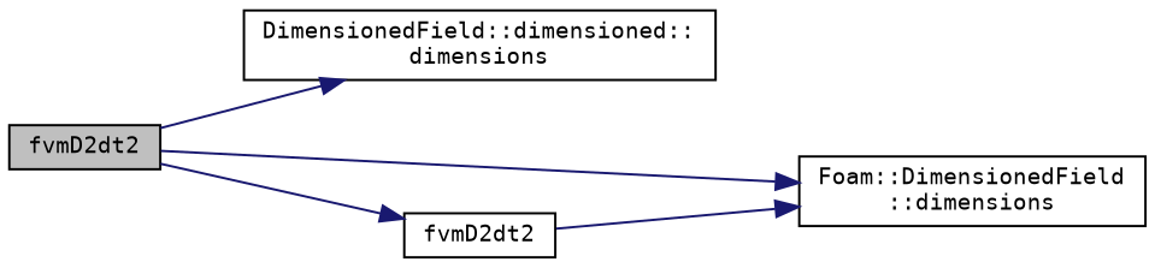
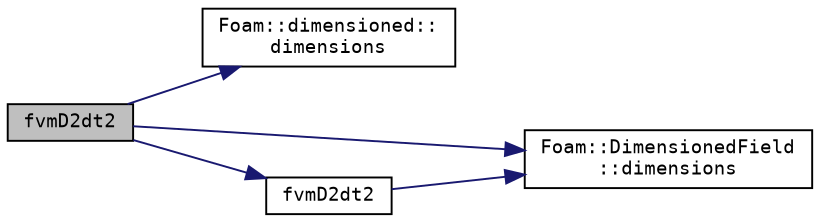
  digraph {
    rankdir=LR
    fontname="DejaVu Sans Mono"
    node [color=black fontname="DejaVu Sans Mono" fontsize=10 shape=record]
    edge [color=midnightblue fontname="DejaVu Sans Mono" fontsize=10 labelfontname=Helvetica labelfontsize=10 style=solid]
    n1 [fillcolor=grey75 fontcolor=black height=0.2 label=fvmD2dt2 style=filled width=0.4]
-   n2 [height=0.2 label="DimensionedField::dimensioned::\ldimensions" width=0.4]
+   n2 [height=0.2 label="Foam::dimensioned::\ldimensions" width=0.4]
    n3 [height=0.2 label="Foam::DimensionedField\l::dimensions" width=0.4]
    n4 [height=0.2 label=fvmD2dt2 width=0.4]
    n1 -> n2
    n1 -> n3
    n1 -> n4
    n4 -> n3
  }
